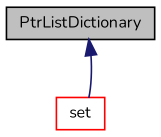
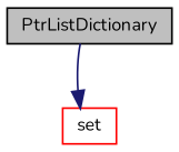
  digraph {
    rankdir=TB
    fontname=Nunito
    node [fontname=Nunito fontsize=10 shape=record]
    n1 [color=black fillcolor=grey75 fontcolor=black height=0.2 label=PtrListDictionary style=filled width=0.4]
    n2 [color=red height=0.2 label=set width=0.4]
-   n2 -> n1 [color=midnightblue fontname=Nunito fontsize=10 labelfontname=Helvetica labelfontsize=10 style=solid]
+   n1 -> n2 [color=midnightblue fontname=Nunito fontsize=10 labelfontname=Helvetica labelfontsize=10 style=solid]
  }
